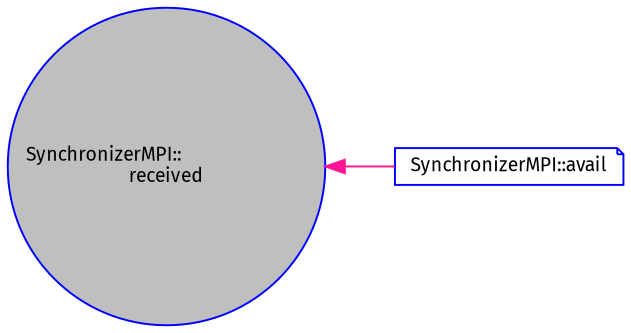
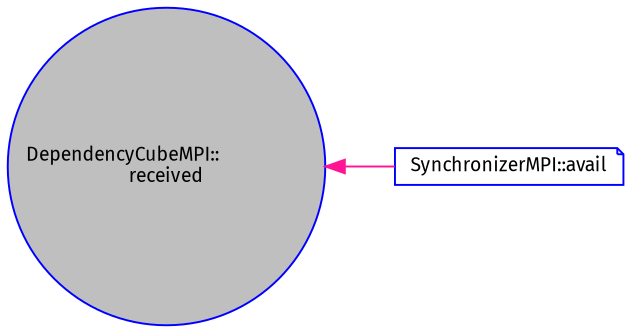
  digraph {
    rankdir=LR
    fontname="Fira Sans"
    node [color=blue fontname="Fira Sans" fontsize=10 style=filled]
-   n1 [fillcolor=grey75 fontcolor=black height=0.2 label="SynchronizerMPI::\lreceived" shape=circle width=0.4]
+   n1 [fillcolor=grey75 fontcolor=black height=0.2 label="DependencyCubeMPI::\lreceived" shape=circle width=0.4]
    n2 [fillcolor=white height=0.2 label="SynchronizerMPI::avail" shape=note width=0.4]
    n1 -> n2 [color=deeppink dir=back fontname="Fira Sans" fontsize=10 labelfontname=Helvetica labelfontsize=10 style=solid]
  }
